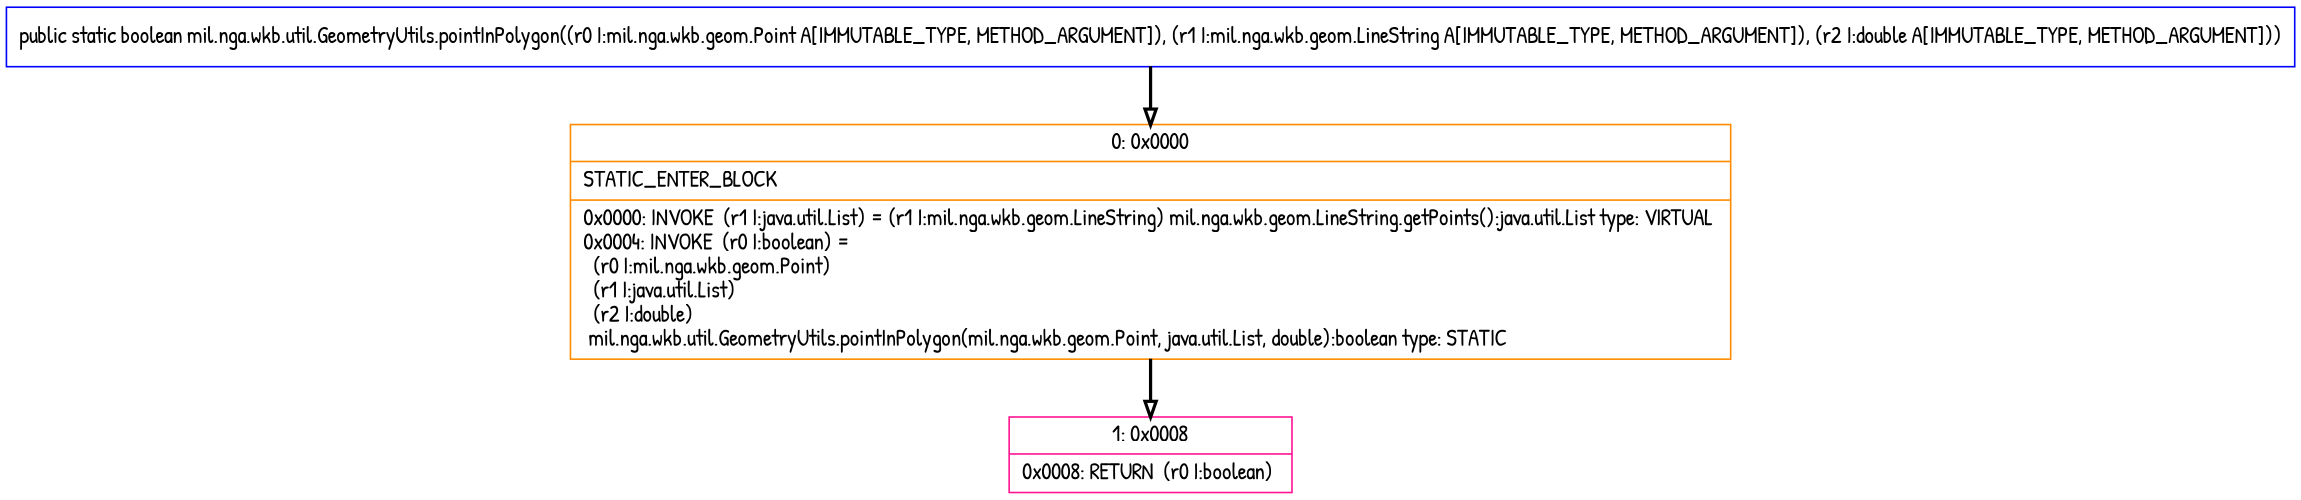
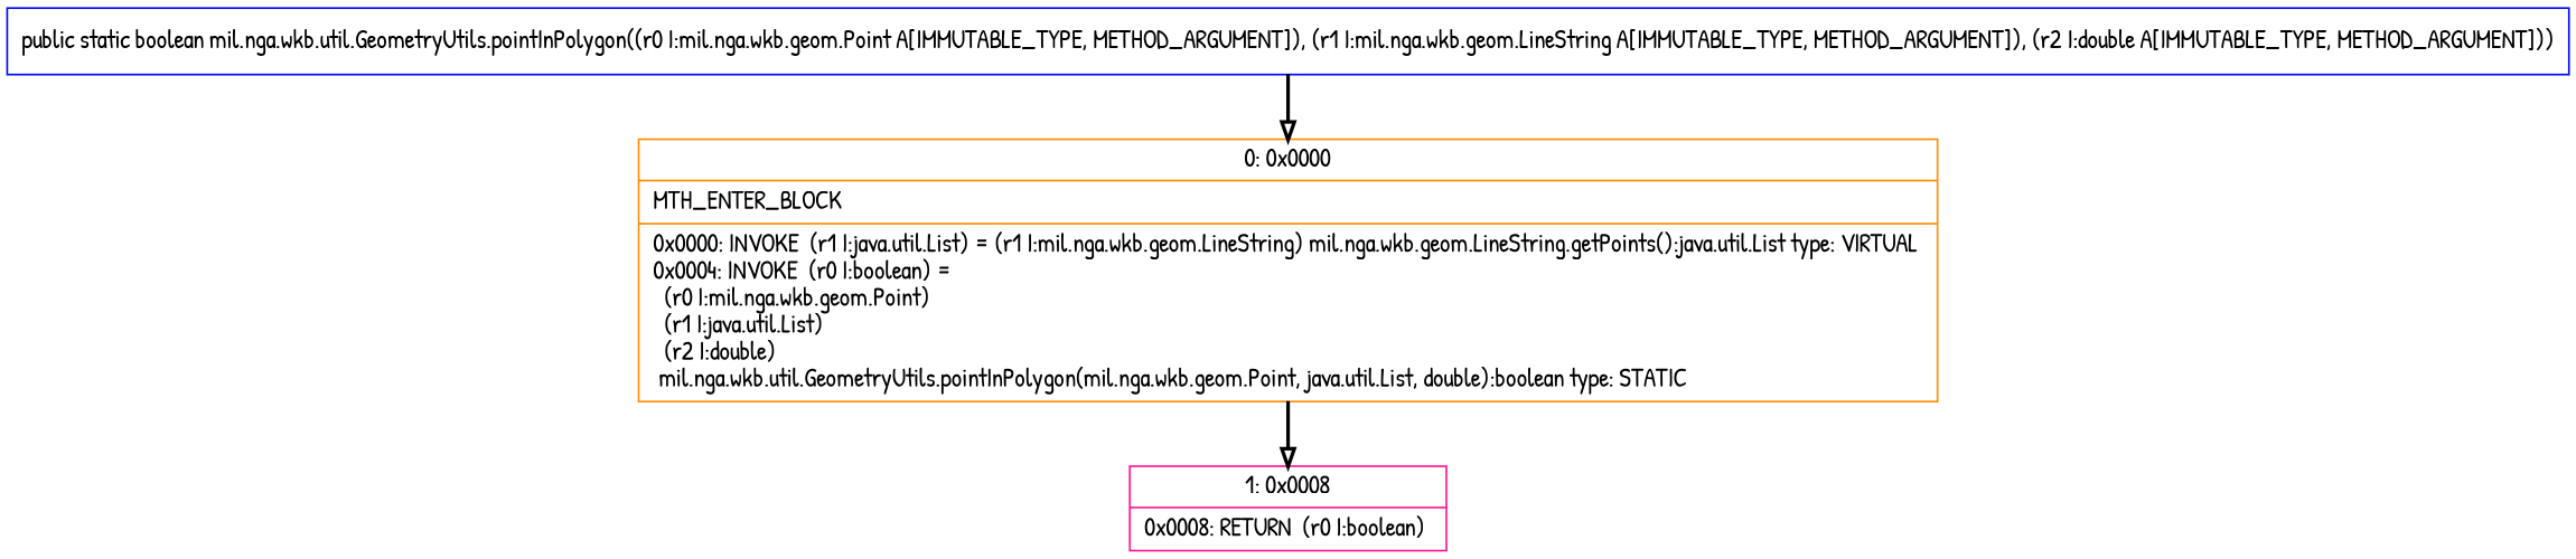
  digraph {
    fontname="Patrick Hand"
    node [shape=record fontname="Patrick Hand"]
    edge [style=bold arrowhead=onormal fontname="Patrick Hand"]
-   n1 [label="{0\:\ 0x0000|STATIC_ENTER_BLOCK\l|0x0000: INVOKE  (r1 I:java.util.List) = (r1 I:mil.nga.wkb.geom.LineString) mil.nga.wkb.geom.LineString.getPoints():java.util.List type: VIRTUAL \l0x0004: INVOKE  (r0 I:boolean) = \l  (r0 I:mil.nga.wkb.geom.Point)\l  (r1 I:java.util.List)\l  (r2 I:double)\l mil.nga.wkb.util.GeometryUtils.pointInPolygon(mil.nga.wkb.geom.Point, java.util.List, double):boolean type: STATIC \l}" color=darkorange]
+   n1 [label="{0\:\ 0x0000|MTH_ENTER_BLOCK\l|0x0000: INVOKE  (r1 I:java.util.List) = (r1 I:mil.nga.wkb.geom.LineString) mil.nga.wkb.geom.LineString.getPoints():java.util.List type: VIRTUAL \l0x0004: INVOKE  (r0 I:boolean) = \l  (r0 I:mil.nga.wkb.geom.Point)\l  (r1 I:java.util.List)\l  (r2 I:double)\l mil.nga.wkb.util.GeometryUtils.pointInPolygon(mil.nga.wkb.geom.Point, java.util.List, double):boolean type: STATIC \l}" color=darkorange]
    n2 [label="{1\:\ 0x0008|0x0008: RETURN  (r0 I:boolean) \l}" color=deeppink]
    n3 [label="{public static boolean mil.nga.wkb.util.GeometryUtils.pointInPolygon((r0 I:mil.nga.wkb.geom.Point A[IMMUTABLE_TYPE, METHOD_ARGUMENT]), (r1 I:mil.nga.wkb.geom.LineString A[IMMUTABLE_TYPE, METHOD_ARGUMENT]), (r2 I:double A[IMMUTABLE_TYPE, METHOD_ARGUMENT])) }" color=blue]
    n1 -> n2
    n3 -> n1
  }
